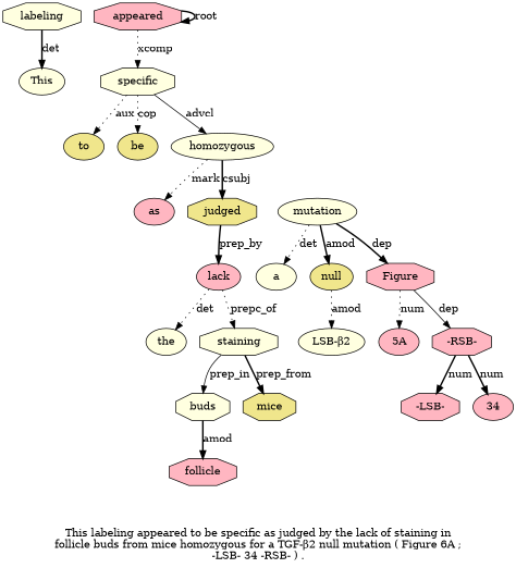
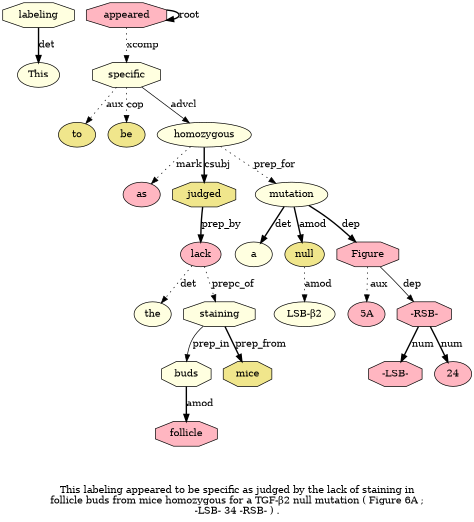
  digraph {
    label="This labeling appeared to be specific as judged by the lack of staining in\nfollicle buds from mice homozygous for a TGF-β2 null mutation ( Figure 6A ;\n-LSB- 34 -RSB- ) ."
    node [fillcolor=lightyellow shape=ellipse style=filled]
    edge [style=bold]
    n1 [label=labeling shape=octagon]
    n2 [label=This]
    n3 [fillcolor=lightpink label=appeared shape=octagon]
    n4 [label=specific shape=octagon]
    n5 [fillcolor=khaki label=to]
    n6 [fillcolor=khaki label=be]
    n7 [label=homozygous]
    n8 [fillcolor=lightpink label=as]
    n9 [fillcolor=khaki label=judged shape=octagon]
    n10 [label=mutation]
    n11 [fillcolor=lightpink label=lack]
    n12 [label=a]
    n13 [fillcolor=khaki label=null]
    n14 [fillcolor=lightpink label=Figure shape=octagon]
    n15 [label=the]
    n16 [label=staining shape=octagon]
    n17 [label=buds shape=octagon]
    n18 [fillcolor=khaki label=mice shape=octagon]
    n19 [fillcolor=lightpink label=follicle shape=octagon]
    n20 [label="LSB-β2"]
    n21 [fillcolor=lightpink label="5A"]
    n22 [fillcolor=lightpink label="-RSB-" shape=octagon]
    n23 [fillcolor=lightpink label="-LSB-" shape=octagon]
-   n24 [fillcolor=lightpink label=34]
+   n24 [fillcolor=lightpink label=24]
    n1 -> n2 [label=det]
    n3 -> n3 [label=root]
    n3 -> n4 [label=xcomp style=dotted]
    n4 -> n5 [label=aux style=dotted]
    n4 -> n6 [label=cop style=dotted]
    n4 -> n7 [label=advcl style=solid]
    n7 -> n8 [label=mark style=dotted]
    n7 -> n9 [label=csubj]
+   n7 -> n10 [label=prep_for style=dotted]
    n9 -> n11 [label=prep_by]
-   n10 -> n12 [label=det style=dotted]
+   n10 -> n12 [label=det]
    n10 -> n13 [label=amod]
    n10 -> n14 [label=dep]
    n11 -> n15 [label=det style=dotted]
    n11 -> n16 [label=prepc_of style=dotted]
    n13 -> n20 [label=amod style=dotted]
-   n14 -> n21 [label=num style=dotted]
+   n14 -> n21 [label=aux style=dotted]
    n14 -> n22 [label=dep style=solid]
    n16 -> n17 [label=prep_in style=solid]
    n16 -> n18 [label=prep_from]
    n17 -> n19 [label=amod]
    n22 -> n23 [label=num]
    n22 -> n24 [label=num]
  }
